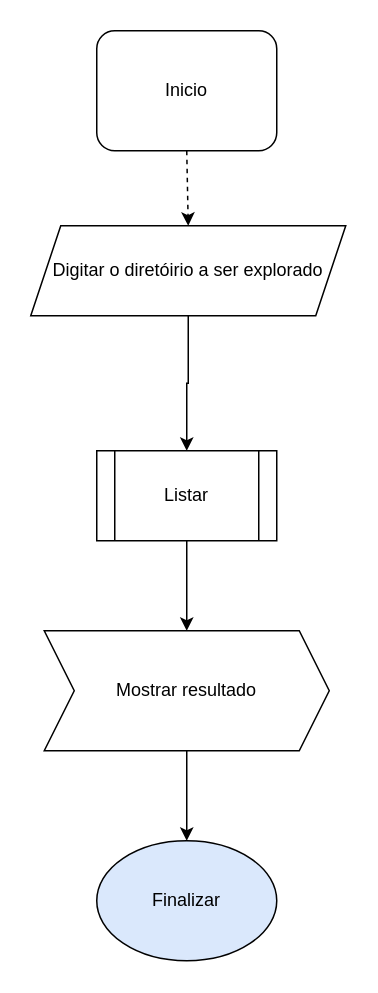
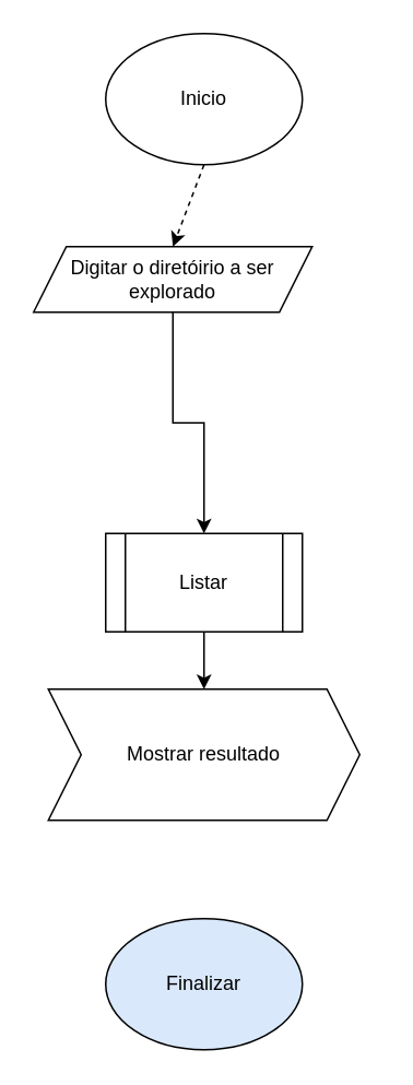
  <mxCell id="0" />
  <mxCell id="1" parent="0" />
- <mxCell id="2" value="Inicio" style="whiteSpace=wrap;html=1;rounded=1;" vertex="1" parent="1"><mxGeometry x="64" width="120" height="80" as="geometry" y="20" /></mxCell>
+ <mxCell id="2" value="Inicio" style="ellipse;whiteSpace=wrap;html=1;" vertex="1" parent="1"><mxGeometry x="64" width="120" height="80" as="geometry" y="20" /></mxCell>
  <mxCell id="3" style="edgeStyle=orthogonalEdgeStyle;rounded=0;orthogonalLoop=1;jettySize=auto;html=1;exitX=0.5;exitY=1;exitDx=0;exitDy=0;entryX=0.5;entryY=0;entryDx=0;entryDy=0;" edge="1" parent="1" source="4" target="7"><mxGeometry relative="1" as="geometry" /></mxCell>
- <mxCell id="4" value="Digitar o diretóirio a ser explorado" style="shape=parallelogram;perimeter=parallelogramPerimeter;whiteSpace=wrap;html=1;fixedSize=1;" vertex="1" parent="1"><mxGeometry x="20" y="150" width="210" height="60" as="geometry" /></mxCell>
+ <mxCell id="4" value="Digitar o diretóirio a ser explorado" style="shape=parallelogram;perimeter=parallelogramPerimeter;whiteSpace=wrap;html=1;fixedSize=1;" vertex="1" parent="1"><mxGeometry x="20" y="150" width="170" height="40" as="geometry" /></mxCell>
  <mxCell id="5" value="" style="endArrow=classic;html=1;rounded=0;exitX=0.5;exitY=1;exitDx=0;exitDy=0;entryX=0.5;entryY=0;entryDx=0;entryDy=0;dashed=1;" edge="1" parent="1" source="2" target="4"><mxGeometry width="50" height="50" relative="1" as="geometry"><mxPoint x="100" y="260" as="sourcePoint" /><mxPoint x="150" y="210" as="targetPoint" /></mxGeometry></mxCell>
  <mxCell id="6" style="edgeStyle=orthogonalEdgeStyle;rounded=0;orthogonalLoop=1;jettySize=auto;html=1;exitX=0.5;exitY=1;exitDx=0;exitDy=0;entryX=0.5;entryY=0;entryDx=0;entryDy=0;" edge="1" parent="1" source="7" target="9"><mxGeometry relative="1" as="geometry" /></mxCell>
- <mxCell id="7" value="Listar" style="shape=process;whiteSpace=wrap;html=1;backgroundOutline=1;" vertex="1" parent="1"><mxGeometry x="64" y="300" width="120" height="60" as="geometry" /></mxCell>
- <mxCell id="8" style="edgeStyle=orthogonalEdgeStyle;rounded=0;orthogonalLoop=1;jettySize=auto;html=1;exitX=0.5;exitY=1;exitDx=0;exitDy=0;entryX=0.5;entryY=0;entryDx=0;entryDy=0;" edge="1" parent="1" source="9" target="10"><mxGeometry relative="1" as="geometry" /></mxCell>
+ <mxCell id="7" value="Listar" style="shape=process;whiteSpace=wrap;html=1;backgroundOutline=1;" vertex="1" parent="1"><mxGeometry x="64" y="325" width="120" height="60" as="geometry" /></mxCell>
  <mxCell id="9" value="Mostrar resultado" style="shape=step;perimeter=stepPerimeter;whiteSpace=wrap;html=1;fixedSize=1;" vertex="1" parent="1"><mxGeometry x="29" y="420" width="190" height="80" as="geometry" /></mxCell>
  <mxCell id="10" value="Finalizar" style="ellipse;whiteSpace=wrap;html=1;fillColor=#dae8fc;" vertex="1" parent="1"><mxGeometry x="64" y="560" width="120" height="80" as="geometry" /></mxCell>
